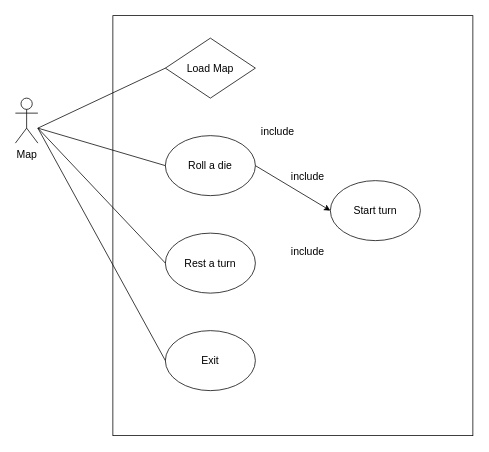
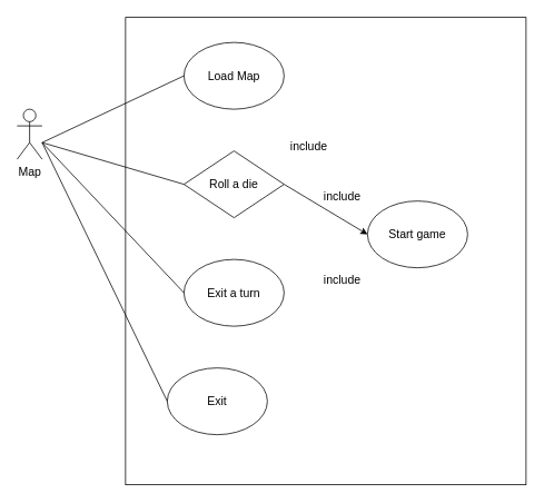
  <mxCell id="0" />
  <mxCell id="1" parent="0" />
  <mxCell id="2" value="Map" style="shape=umlActor;verticalLabelPosition=bottom;verticalAlign=top;html=1;outlineConnect=0;fontSize=14;" vertex="1" parent="1"><mxGeometry x="20" y="130" width="30" height="60" as="geometry" /></mxCell>
  <mxCell id="3" value="" style="rounded=0;whiteSpace=wrap;html=1;fontSize=14;" vertex="1" parent="1"><mxGeometry x="150" y="20" width="480" height="560" as="geometry" /></mxCell>
- <mxCell id="4" value="Load Map" style="rhombus;whiteSpace=wrap;html=1;fontSize=14;" vertex="1" parent="1"><mxGeometry x="220" y="50" width="120" height="80" as="geometry" /></mxCell>
- <mxCell id="5" value="Roll a die" style="ellipse;whiteSpace=wrap;html=1;fontSize=14;" vertex="1" parent="1"><mxGeometry x="220" y="180" width="120" height="80" as="geometry" /></mxCell>
- <mxCell id="6" value="Rest a turn" style="ellipse;whiteSpace=wrap;html=1;fontSize=14;" vertex="1" parent="1"><mxGeometry x="220" y="310" width="120" height="80" as="geometry" /></mxCell>
- <mxCell id="7" value="Exit" style="ellipse;whiteSpace=wrap;html=1;fontSize=14;" vertex="1" parent="1"><mxGeometry x="220" y="440" width="120" height="80" as="geometry" /></mxCell>
- <mxCell id="8" value="Start turn" style="ellipse;whiteSpace=wrap;html=1;fontSize=14;" vertex="1" parent="1"><mxGeometry x="440" y="240" width="120" height="80" as="geometry" /></mxCell>
+ <mxCell id="4" value="Load Map" style="ellipse;whiteSpace=wrap;html=1;fontSize=14;" vertex="1" parent="1"><mxGeometry x="220" y="50" width="120" height="80" as="geometry" /></mxCell>
+ <mxCell id="5" value="Roll a die" style="rhombus;whiteSpace=wrap;html=1;fontSize=14;" vertex="1" parent="1"><mxGeometry x="220" y="180" width="120" height="80" as="geometry" /></mxCell>
+ <mxCell id="6" value="Exit a turn" style="ellipse;whiteSpace=wrap;html=1;fontSize=14;" vertex="1" parent="1"><mxGeometry x="220" y="310" width="120" height="80" as="geometry" /></mxCell>
+ <mxCell id="7" value="Exit" style="ellipse;whiteSpace=wrap;html=1;fontSize=14;" vertex="1" parent="1"><mxGeometry x="200" y="440" width="120" height="80" as="geometry" /></mxCell>
+ <mxCell id="8" value="Start game" style="ellipse;whiteSpace=wrap;html=1;fontSize=14;" vertex="1" parent="1"><mxGeometry x="440" y="240" width="120" height="80" as="geometry" /></mxCell>
  <mxCell id="9" value="" style="endArrow=none;html=1;rounded=0;entryX=0;entryY=0.5;entryDx=0;entryDy=0;fontSize=14;" edge="1" parent="1" target="4"><mxGeometry width="50" height="50" relative="1" as="geometry"><mxPoint x="50" y="170" as="sourcePoint" /><mxPoint x="100" y="120" as="targetPoint" /></mxGeometry></mxCell>
  <mxCell id="10" value="" style="endArrow=none;html=1;rounded=0;entryX=0;entryY=0.5;entryDx=0;entryDy=0;fontSize=14;" edge="1" parent="1" target="5"><mxGeometry width="50" height="50" relative="1" as="geometry"><mxPoint x="50" y="170" as="sourcePoint" /><mxPoint x="230" y="100" as="targetPoint" /></mxGeometry></mxCell>
  <mxCell id="11" value="" style="endArrow=none;html=1;rounded=0;entryX=0;entryY=0.5;entryDx=0;entryDy=0;fontSize=14;" edge="1" parent="1" target="6"><mxGeometry width="50" height="50" relative="1" as="geometry"><mxPoint x="50" y="170" as="sourcePoint" /><mxPoint x="230" y="230" as="targetPoint" /></mxGeometry></mxCell>
  <mxCell id="12" value="" style="endArrow=none;html=1;rounded=0;entryX=0;entryY=0.5;entryDx=0;entryDy=0;fontSize=14;" edge="1" parent="1" target="7"><mxGeometry width="50" height="50" relative="1" as="geometry"><mxPoint x="50" y="170" as="sourcePoint" /><mxPoint x="230" y="360" as="targetPoint" /></mxGeometry></mxCell>
  <mxCell id="13" value="" style="endArrow=classic;html=1;rounded=0;exitX=1;exitY=0.5;exitDx=0;exitDy=0;fontSize=14;" edge="1" parent="1" source="5"><mxGeometry width="50" height="50" relative="1" as="geometry"><mxPoint x="350" y="360" as="sourcePoint" /><mxPoint x="440" y="280" as="targetPoint" /></mxGeometry></mxCell>
  <mxCell id="14" value="include" style="text;html=1;strokeColor=none;fillColor=none;align=center;verticalAlign=middle;whiteSpace=wrap;rounded=0;fontSize=14;" vertex="1" parent="1"><mxGeometry x="380" y="320" width="60" height="30" as="geometry" /></mxCell>
  <mxCell id="15" value="include" style="text;html=1;strokeColor=none;fillColor=none;align=center;verticalAlign=middle;whiteSpace=wrap;rounded=0;fontSize=14;" vertex="1" parent="1"><mxGeometry x="380" y="220" width="60" height="30" as="geometry" /></mxCell>
  <mxCell id="16" value="include" style="text;html=1;strokeColor=none;fillColor=none;align=center;verticalAlign=middle;whiteSpace=wrap;rounded=0;fontSize=14;" vertex="1" parent="1"><mxGeometry x="340" y="160" width="60" height="30" as="geometry" /></mxCell>
